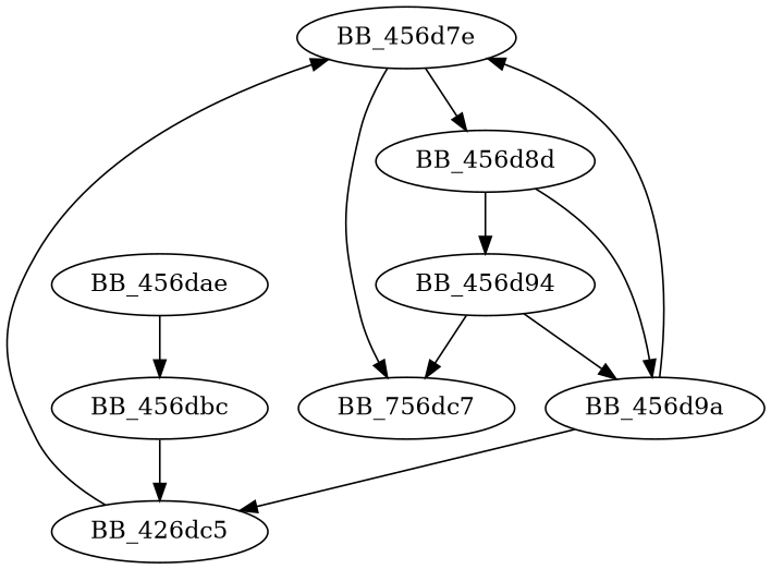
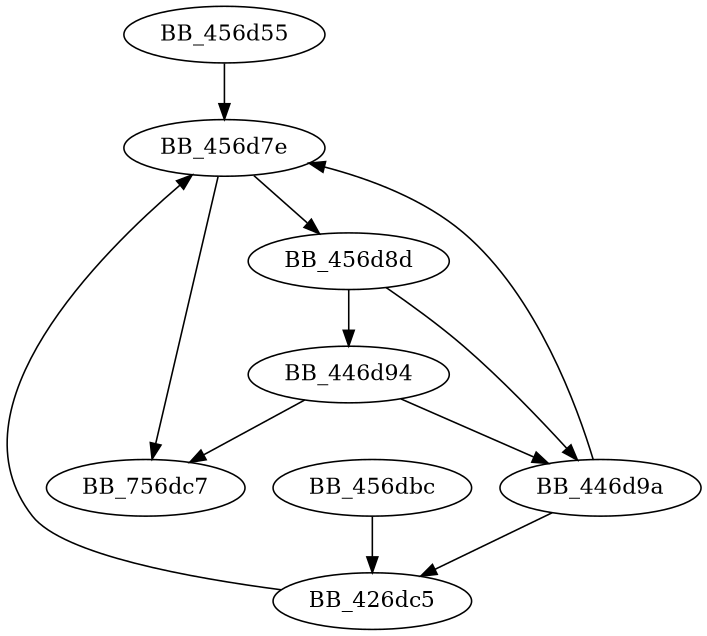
  digraph {
+   BB_456d55
    BB_456d7e
    BB_456d8d
    n4 [label=BB_756dc7]
-   BB_456d94
-   BB_456d9a
+   BB_456d94 [label=BB_446d94]
+   BB_456d9a [label=BB_446d9a]
    n7 [label=BB_426dc5]
-   BB_456dae
    BB_456dbc
+   BB_456d55 -> BB_456d7e
    BB_456d7e -> BB_456d8d
    BB_456d7e -> n4
    BB_456d8d -> BB_456d94
    BB_456d8d -> BB_456d9a
    BB_456d94 -> n4
    BB_456d94 -> BB_456d9a
    BB_456d9a -> BB_456d7e
    BB_456d9a -> n7
    n7 -> BB_456d7e
-   BB_456dae -> BB_456dbc
    BB_456dbc -> n7
  }
